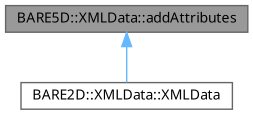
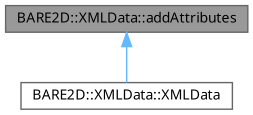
  digraph {
    rankdir=TB
    fontname="Noto Sans"
    node [fontname="Noto Sans" fontsize=10 shape=box style=filled]
-   n1 [color=gray40 fillcolor=grey60 fontcolor=black height=0.2 label="BARE5D::XMLData::addAttributes" width=0.4]
+   n1 [color=gray40 fillcolor=grey60 fontcolor=black height=0.2 label="BARE2D::XMLData::addAttributes" width=0.4]
    n2 [color=grey40 fillcolor=white height=0.2 label="BARE2D::XMLData::XMLData" width=0.4]
    n1 -> n2 [color=steelblue1 dir=back fontname="Noto Sans" fontsize=10 labelfontname=Helvetica labelfontsize=10 style=solid]
  }
